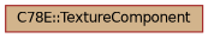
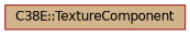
  digraph {
    rankdir=LR
    fontname="DejaVu Sans"
-   n1 [color=brown fillcolor=tan fontname="DejaVu Sans" fontsize=10 height=0.2 label="C78E::TextureComponent" shape=box style=filled width=0.4]
+   n1 [color=brown fillcolor=tan fontname="DejaVu Sans" fontsize=10 height=0.2 label="C38E::TextureComponent" shape=box style=filled width=0.4]
  }
